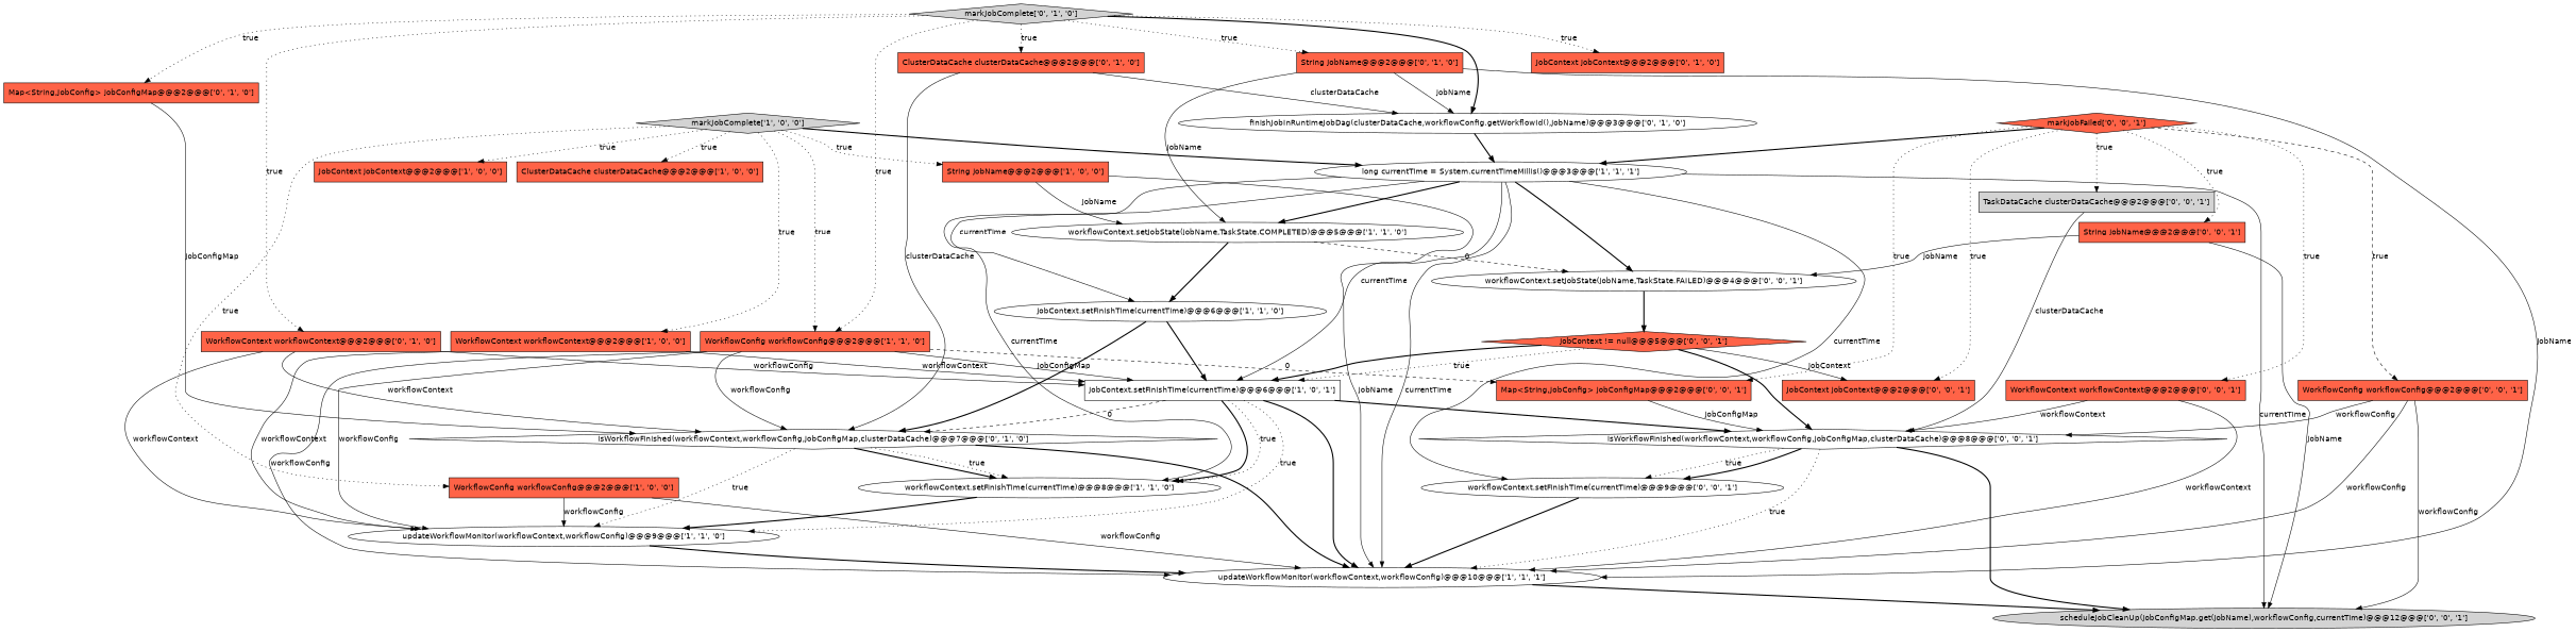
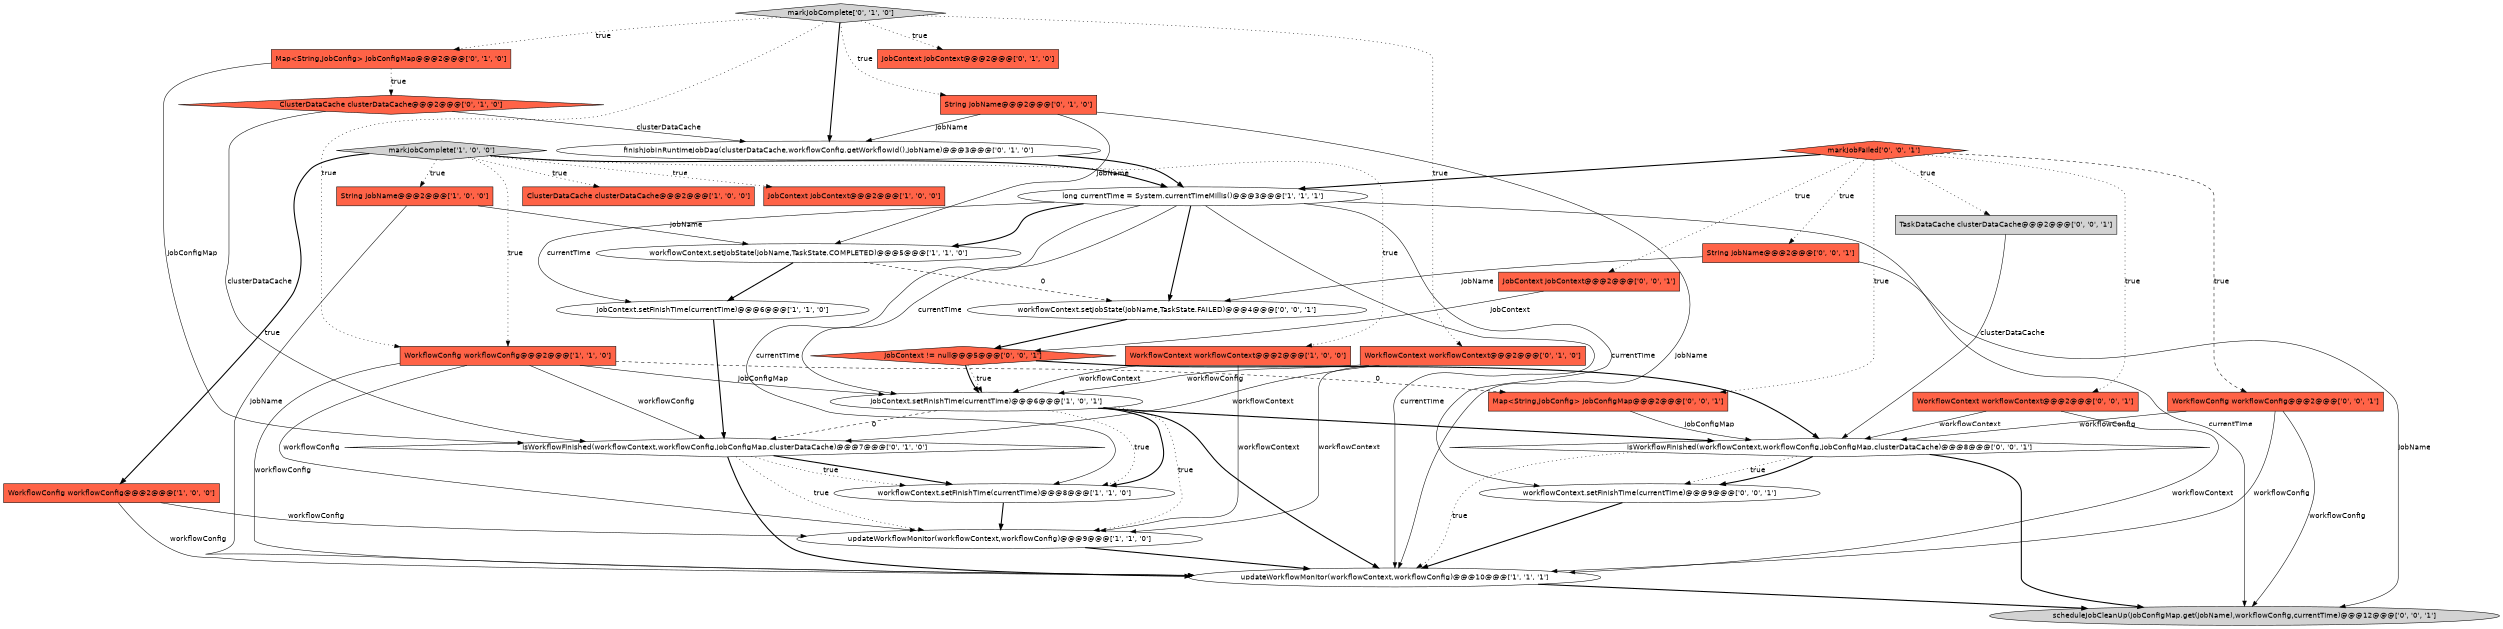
  digraph {
    fontname="DejaVu Sans"
    node [fillcolor=tomato fontname="DejaVu Sans" shape=box style=filled]
    edge [fontname="DejaVu Sans" style=solid]
    n1 [fillcolor=lightgray label="markJobComplete['1', '0', '0']" shape=diamond]
    n2 [label="ClusterDataCache clusterDataCache@@@2@@@['1', '0', '0']"]
    n3 [label="JobContext jobContext@@@2@@@['1', '0', '0']"]
    n4 [label="WorkflowConfig workflowConfig@@@2@@@['1', '0', '0']"]
    n5 [label="String jobName@@@2@@@['1', '0', '0']"]
    n6 [label="WorkflowContext workflowContext@@@2@@@['1', '0', '0']"]
    n7 [fillcolor=white label="long currentTime = System.currentTimeMillis()@@@3@@@['1', '1', '1']" shape=ellipse]
    n8 [label="WorkflowConfig workflowConfig@@@2@@@['1', '1', '0']"]
    n9 [fillcolor=white label="updateWorkflowMonitor(workflowContext,workflowConfig)@@@10@@@['1', '1', '1']" shape=ellipse]
    n10 [fillcolor=white label="updateWorkflowMonitor(workflowContext,workflowConfig)@@@9@@@['1', '1', '0']" shape=ellipse]
    n11 [fillcolor=white label="workflowContext.setJobState(jobName,TaskState.COMPLETED)@@@5@@@['1', '1', '0']" shape=ellipse]
-   n12 [fillcolor=white label="jobContext.setFinishTime(currentTime)@@@6@@@['1', '0', '1']"]
+   n12 [fillcolor=white label="jobContext.setFinishTime(currentTime)@@@6@@@['1', '0', '1']" shape=ellipse]
    n13 [fillcolor=lightgray label="scheduleJobCleanUp(jobConfigMap.get(jobName),workflowConfig,currentTime)@@@12@@@['0', '0', '1']" shape=ellipse]
    n14 [fillcolor=white label="workflowContext.setFinishTime(currentTime)@@@8@@@['1', '1', '0']" shape=ellipse]
    n15 [fillcolor=white label="workflowContext.setFinishTime(currentTime)@@@9@@@['0', '0', '1']" shape=ellipse]
    n16 [fillcolor=white label="jobContext.setFinishTime(currentTime)@@@6@@@['1', '1', '0']" shape=ellipse]
    n17 [fillcolor=white label="workflowContext.setJobState(jobName,TaskState.FAILED)@@@4@@@['0', '0', '1']" shape=ellipse]
    n18 [label="Map<String,JobConfig> jobConfigMap@@@2@@@['0', '0', '1']"]
    n19 [fillcolor=white label="isWorkflowFinished(workflowContext,workflowConfig,jobConfigMap,clusterDataCache)@@@7@@@['0', '1', '0']" shape=diamond]
    n20 [label="markJobFailed['0', '0', '1']" shape=diamond]
    n21 [fillcolor=lightgray label="TaskDataCache clusterDataCache@@@2@@@['0', '0', '1']"]
    n22 [label="WorkflowConfig workflowConfig@@@2@@@['0', '0', '1']"]
    n23 [label="WorkflowContext workflowContext@@@2@@@['0', '0', '1']"]
    n24 [label="JobContext jobContext@@@2@@@['0', '0', '1']"]
    n25 [label="String jobName@@@2@@@['0', '0', '1']"]
    n26 [fillcolor=white label="isWorkflowFinished(workflowContext,workflowConfig,jobConfigMap,clusterDataCache)@@@8@@@['0', '0', '1']" shape=diamond]
    n27 [label="jobContext != null@@@5@@@['0', '0', '1']" shape=diamond]
    n28 [label="WorkflowContext workflowContext@@@2@@@['0', '1', '0']"]
    n29 [label="String jobName@@@2@@@['0', '1', '0']"]
    n30 [fillcolor=white label="finishJobInRuntimeJobDag(clusterDataCache,workflowConfig.getWorkflowId(),jobName)@@@3@@@['0', '1', '0']" shape=ellipse]
    n31 [label="JobContext jobContext@@@2@@@['0', '1', '0']"]
    n32 [fillcolor=lightgray label="markJobComplete['0', '1', '0']" shape=diamond]
    n33 [label="Map<String,JobConfig> jobConfigMap@@@2@@@['0', '1', '0']"]
-   n34 [label="ClusterDataCache clusterDataCache@@@2@@@['0', '1', '0']"]
+   n34 [label="ClusterDataCache clusterDataCache@@@2@@@['0', '1', '0']" shape=diamond]
    n1 -> n2 [label=true style=dotted]
    n1 -> n3 [label=true style=dotted]
-   n1 -> n4 [label=true style=dotted]
+   n1 -> n4 [label=true style=bold]
    n1 -> n5 [label=true style=dotted]
    n1 -> n6 [label=true style=dotted]
    n1 -> n7 [style=bold]
    n1 -> n8 [label=true style=dotted]
    n4 -> n9 [label=workflowConfig]
    n4 -> n10 [label=workflowConfig]
    n5 -> n9 [label=jobName]
    n5 -> n11 [label=jobName]
    n6 -> n10 [label=workflowContext]
    n6 -> n12 [label=workflowContext]
    n7 -> n9 [label=currentTime]
    n7 -> n11 [style=bold]
    n7 -> n12 [label=currentTime]
    n7 -> n13 [label=currentTime]
    n7 -> n14 [label=currentTime]
    n7 -> n15 [label=currentTime]
    n7 -> n16 [label=currentTime]
    n7 -> n17 [style=bold]
    n8 -> n9 [label=workflowConfig]
    n8 -> n10 [label=workflowConfig]
    n8 -> n12 [label=jobConfigMap]
    n8 -> n18 [label=0 style=dashed]
    n8 -> n19 [label=workflowConfig]
    n9 -> n13 [style=bold]
    n10 -> n9 [style=bold]
    n11 -> n16 [style=bold]
    n11 -> n17 [label=0 style=dashed]
    n12 -> n9 [style=bold]
    n12 -> n10 [label=true style=dotted]
    n12 -> n14 [style=bold]
    n12 -> n14 [label=true style=dotted]
    n12 -> n19 [label=0 style=dashed]
    n12 -> n26 [style=bold]
    n14 -> n10 [style=bold]
    n15 -> n9 [style=bold]
-   n16 -> n12 [style=bold]
    n16 -> n19 [style=bold]
    n17 -> n27 [style=bold]
    n18 -> n26 [label=jobConfigMap]
    n19 -> n9 [style=bold]
    n19 -> n10 [label=true style=dotted]
    n19 -> n14 [style=bold]
    n19 -> n14 [label=true style=dotted]
    n20 -> n7 [style=bold]
    n20 -> n18 [label=true style=dotted]
    n20 -> n21 [label=true style=dotted]
    n20 -> n22 [label=true style=dashed]
    n20 -> n23 [label=true style=dotted]
    n20 -> n24 [label=true style=dotted]
    n20 -> n25 [label=true style=dotted]
    n21 -> n26 [label=clusterDataCache]
    n22 -> n9 [label=workflowConfig]
    n22 -> n13 [label=workflowConfig]
    n22 -> n26 [label=workflowConfig]
    n23 -> n9 [label=workflowContext]
    n23 -> n26 [label=workflowContext]
-   n27 -> n24 [label=jobContext]
+   n24 -> n27 [label=jobContext]
    n25 -> n13 [label=jobName]
    n25 -> n17 [label=jobName]
    n26 -> n9 [label=true style=dotted]
    n26 -> n13 [style=bold]
    n26 -> n15 [label=true style=dotted]
    n26 -> n15 [style=bold]
    n27 -> n12 [label=true style=dotted]
    n27 -> n12 [style=bold]
    n27 -> n26 [style=bold]
    n28 -> n10 [label=workflowContext]
    n28 -> n12 [label=workflowConfig]
    n28 -> n19 [label=workflowContext]
    n29 -> n9 [label=jobName]
    n29 -> n11 [label=jobName]
    n29 -> n30 [label=jobName]
    n30 -> n7 [style=bold]
    n32 -> n8 [label=true style=dotted]
    n32 -> n28 [label=true style=dotted]
    n32 -> n29 [label=true style=dotted]
    n32 -> n30 [style=bold]
    n32 -> n31 [label=true style=dotted]
    n32 -> n33 [label=true style=dotted]
-   n32 -> n34 [label=true style=dotted]
+   n33 -> n34 [label=true style=dotted]
    n33 -> n19 [label=jobConfigMap]
    n34 -> n19 [label=clusterDataCache]
    n34 -> n30 [label=clusterDataCache]
  }
